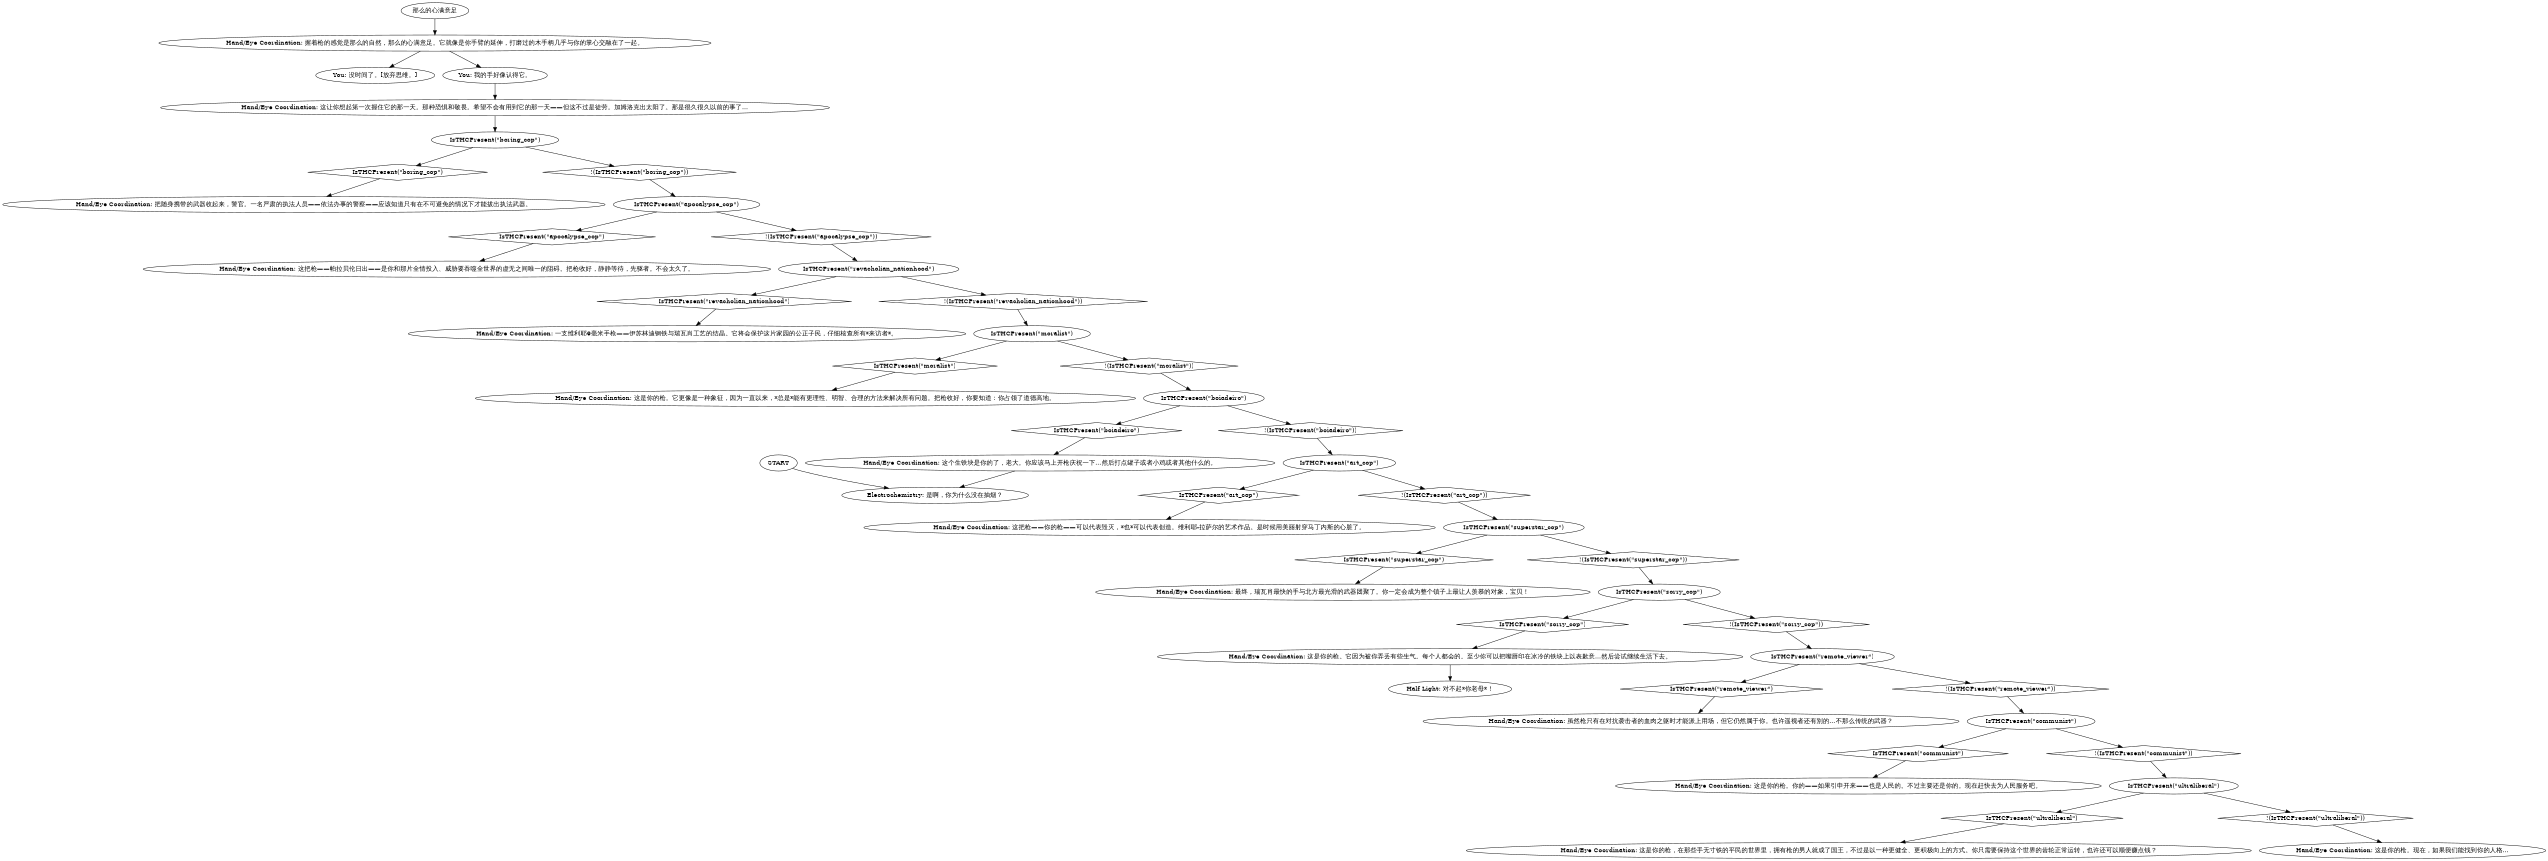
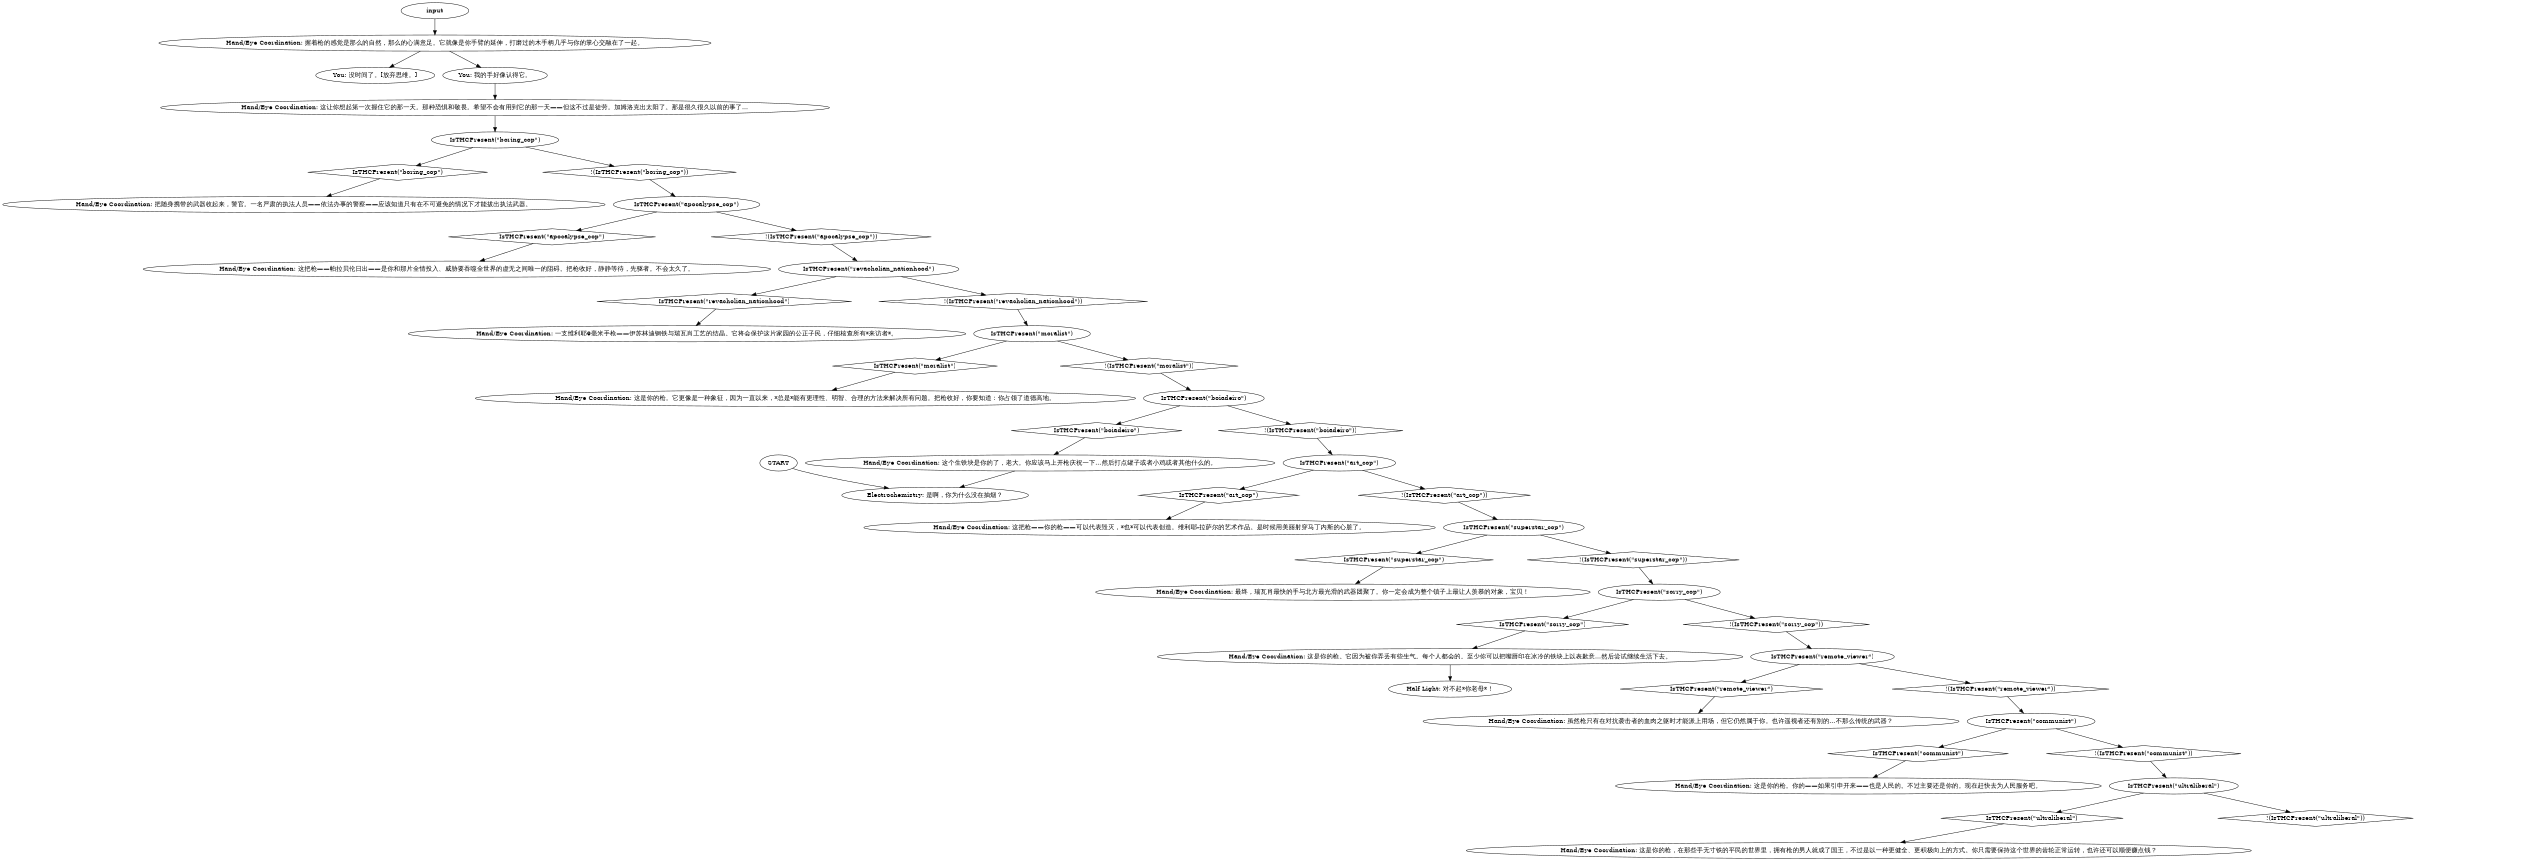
  digraph {
    n1 [label=START]
    n2 [label="Electrochemistry: 是啊，你为什么没在抽烟？"]
-   n3 [label="那么的心满意足"]
+   n3 [label=input]
    n4 [label="Hand/Eye Coordination: 握着枪的感觉是那么的自然，那么的心满意足。它就像是你手臂的延伸，打磨过的木手柄几乎与你的掌心交融在了一起。"]
    n5 [label="You: 没时间了。[放弃思维。]"]
    n6 [label="You: 我的手好像认得它。"]
    n7 [label="Half Light: 对不起*你老母*！"]
    n8 [label="IsTHCPresent(\"revacholian_nationhood\")"]
    n9 [label="IsTHCPresent(\"revacholian_nationhood\")" shape=diamond]
    n10 [label="!(IsTHCPresent(\"revacholian_nationhood\"))" shape=diamond]
    n11 [label="Hand/Eye Coordination: 一支维利耶9毫米手枪——伊苏林迪钢铁与瑞瓦肖工艺的结晶。它将会保护这片家园的公正子民，仔细核查所有*来访者*。"]
    n12 [label="IsTHCPresent(\"moralist\")"]
    n13 [label="IsTHCPresent(\"moralist\")" shape=diamond]
    n14 [label="!(IsTHCPresent(\"moralist\"))" shape=diamond]
    n15 [label="Hand/Eye Coordination: 最终，瑞瓦肖最快的手与北方最光滑的武器团聚了。你一定会成为整个镇子上最让人羡慕的对象，宝贝！"]
    n16 [label="Hand/Eye Coordination: 这是你的枪。它更像是一种象征，因为一直以来，*总是*能有更理性、明智、合理的方法来解决所有问题。把枪收好，你要知道：你占领了道德高地。"]
    n17 [label="IsTHCPresent(\"boiadeiro\")"]
    n18 [label="IsTHCPresent(\"boiadeiro\")" shape=diamond]
    n19 [label="!(IsTHCPresent(\"boiadeiro\"))" shape=diamond]
-   n20 [label="Hand/Eye Coordination: 这是你的枪。现在，如果我们能找到你的人格…"]
    n21 [label="IsTHCPresent(\"superstar_cop\")"]
    n22 [label="IsTHCPresent(\"superstar_cop\")" shape=diamond]
    n23 [label="!(IsTHCPresent(\"superstar_cop\"))" shape=diamond]
    n24 [label="IsTHCPresent(\"sorry_cop\")"]
    n25 [label="IsTHCPresent(\"sorry_cop\")" shape=diamond]
    n26 [label="!(IsTHCPresent(\"sorry_cop\"))" shape=diamond]
    n27 [label="IsTHCPresent(\"communist\")"]
    n28 [label="IsTHCPresent(\"communist\")" shape=diamond]
    n29 [label="!(IsTHCPresent(\"communist\"))" shape=diamond]
    n30 [label="Hand/Eye Coordination: 这是你的枪。你的——如果引申开来——也是人民的。不过主要还是你的。现在赶快去为人民服务吧。"]
    n31 [label="IsTHCPresent(\"ultraliberal\")"]
    n32 [label="IsTHCPresent(\"ultraliberal\")" shape=diamond]
    n33 [label="!(IsTHCPresent(\"ultraliberal\"))" shape=diamond]
    n34 [label="IsTHCPresent(\"remote_viewer\")"]
    n35 [label="IsTHCPresent(\"remote_viewer\")" shape=diamond]
    n36 [label="!(IsTHCPresent(\"remote_viewer\"))" shape=diamond]
    n37 [label="Hand/Eye Coordination: 虽然枪只有在对抗袭击者的血肉之躯时才能派上用场，但它仍然属于你。也许遥视者还有别的…不那么传统的武器？"]
    n38 [label="IsTHCPresent(\"apocalypse_cop\")"]
    n39 [label="IsTHCPresent(\"apocalypse_cop\")" shape=diamond]
    n40 [label="!(IsTHCPresent(\"apocalypse_cop\"))" shape=diamond]
    n41 [label="Hand/Eye Coordination: 这把枪——帕拉贝伦日出——是你和那片全情投入、威胁要吞噬全世界的虚无之间唯一的阻碍。把枪收好，静静等待，先驱者。不会太久了。"]
    n42 [label="IsTHCPresent(\"art_cop\")"]
    n43 [label="IsTHCPresent(\"art_cop\")" shape=diamond]
    n44 [label="!(IsTHCPresent(\"art_cop\"))" shape=diamond]
    n45 [label="Hand/Eye Coordination: 这把枪——你的枪——可以代表毁灭，*也*可以代表创造。维利耶-拉萨尔的艺术作品。是时候用美丽射穿马丁内斯的心脏了。"]
    n46 [label="Hand/Eye Coordination: 这个生铁块是你的了，老大。你应该马上开枪庆祝一下…然后打点罐子或者小鸡或者其他什么的。"]
    n47 [label="Hand/Eye Coordination: 这是你的枪，在那些手无寸铁的平民的世界里，拥有枪的男人就成了国王，不过是以一种更健全、更积极向上的方式。你只需要保持这个世界的齿轮正常运转，也许还可以顺便赚点钱？"]
    n48 [label="IsTHCPresent(\"boring_cop\")"]
    n49 [label="IsTHCPresent(\"boring_cop\")" shape=diamond]
    n50 [label="!(IsTHCPresent(\"boring_cop\"))" shape=diamond]
    n51 [label="Hand/Eye Coordination: 把随身携带的武器收起来，警官。一名严肃的执法人员——依法办事的警察——应该知道只有在不可避免的情况下才能拔出执法武器。"]
    n52 [label="Hand/Eye Coordination: 这是你的枪。它因为被你弄丢有些生气。每个人都会的。至少你可以把嘴唇印在冰冷的铁块上以表歉意…然后尝试继续生活下去。"]
    n53 [label="Hand/Eye Coordination: 这让你想起第一次握住它的那一天。那种恐惧和敬畏。希望不会有用到它的那一天——但这不过是徒劳。加姆洛克出太阳了。那是很久很久以前的事了…"]
    n1 -> n2
    n3 -> n4
    n4 -> n5
    n4 -> n6
    n6 -> n53
    n8 -> n9
    n8 -> n10
    n9 -> n11
    n10 -> n12
    n12 -> n13
    n12 -> n14
    n13 -> n16
    n14 -> n17
    n17 -> n18
    n17 -> n19
    n18 -> n46
    n19 -> n42
    n21 -> n22
    n21 -> n23
    n22 -> n15
    n23 -> n24
    n24 -> n25
    n24 -> n26
    n25 -> n52
    n26 -> n34
    n27 -> n28
    n27 -> n29
    n28 -> n30
    n29 -> n31
    n31 -> n32
    n31 -> n33
    n32 -> n47
-   n33 -> n20
    n34 -> n35
    n34 -> n36
    n35 -> n37
    n36 -> n27
    n38 -> n39
    n38 -> n40
    n39 -> n41
    n40 -> n8
    n42 -> n43
    n42 -> n44
    n43 -> n45
    n44 -> n21
    n46 -> n2
    n48 -> n49
    n48 -> n50
    n49 -> n51
    n50 -> n38
    n52 -> n7
    n53 -> n48
  }
